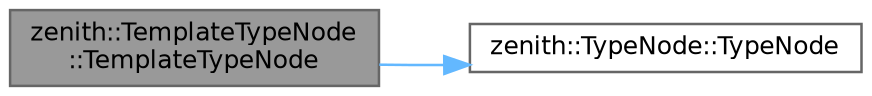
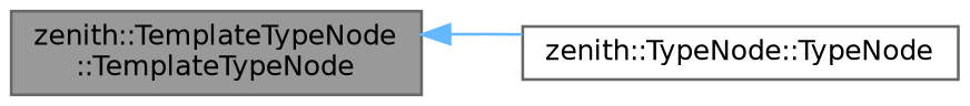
  digraph {
    rankdir=LR
    node [fontname=Helvetica fontsize=10 shape=box style=filled]
    n1 [color=gray40 fillcolor=grey60 fontcolor=black height=0.2 label="zenith::TemplateTypeNode\l::TemplateTypeNode" width=0.4]
    n2 [color=grey40 fillcolor=white height=0.2 label="zenith::TypeNode::TypeNode" width=0.4]
-   n1 -> n2 [color=steelblue1 fontname=Helvetica fontsize=10 labelfontname=Helvetica labelfontsize=10 style=solid]
+   n2 -> n1 [color=steelblue1 fontname=Helvetica fontsize=10 labelfontname=Helvetica labelfontsize=10 style=solid]
  }
